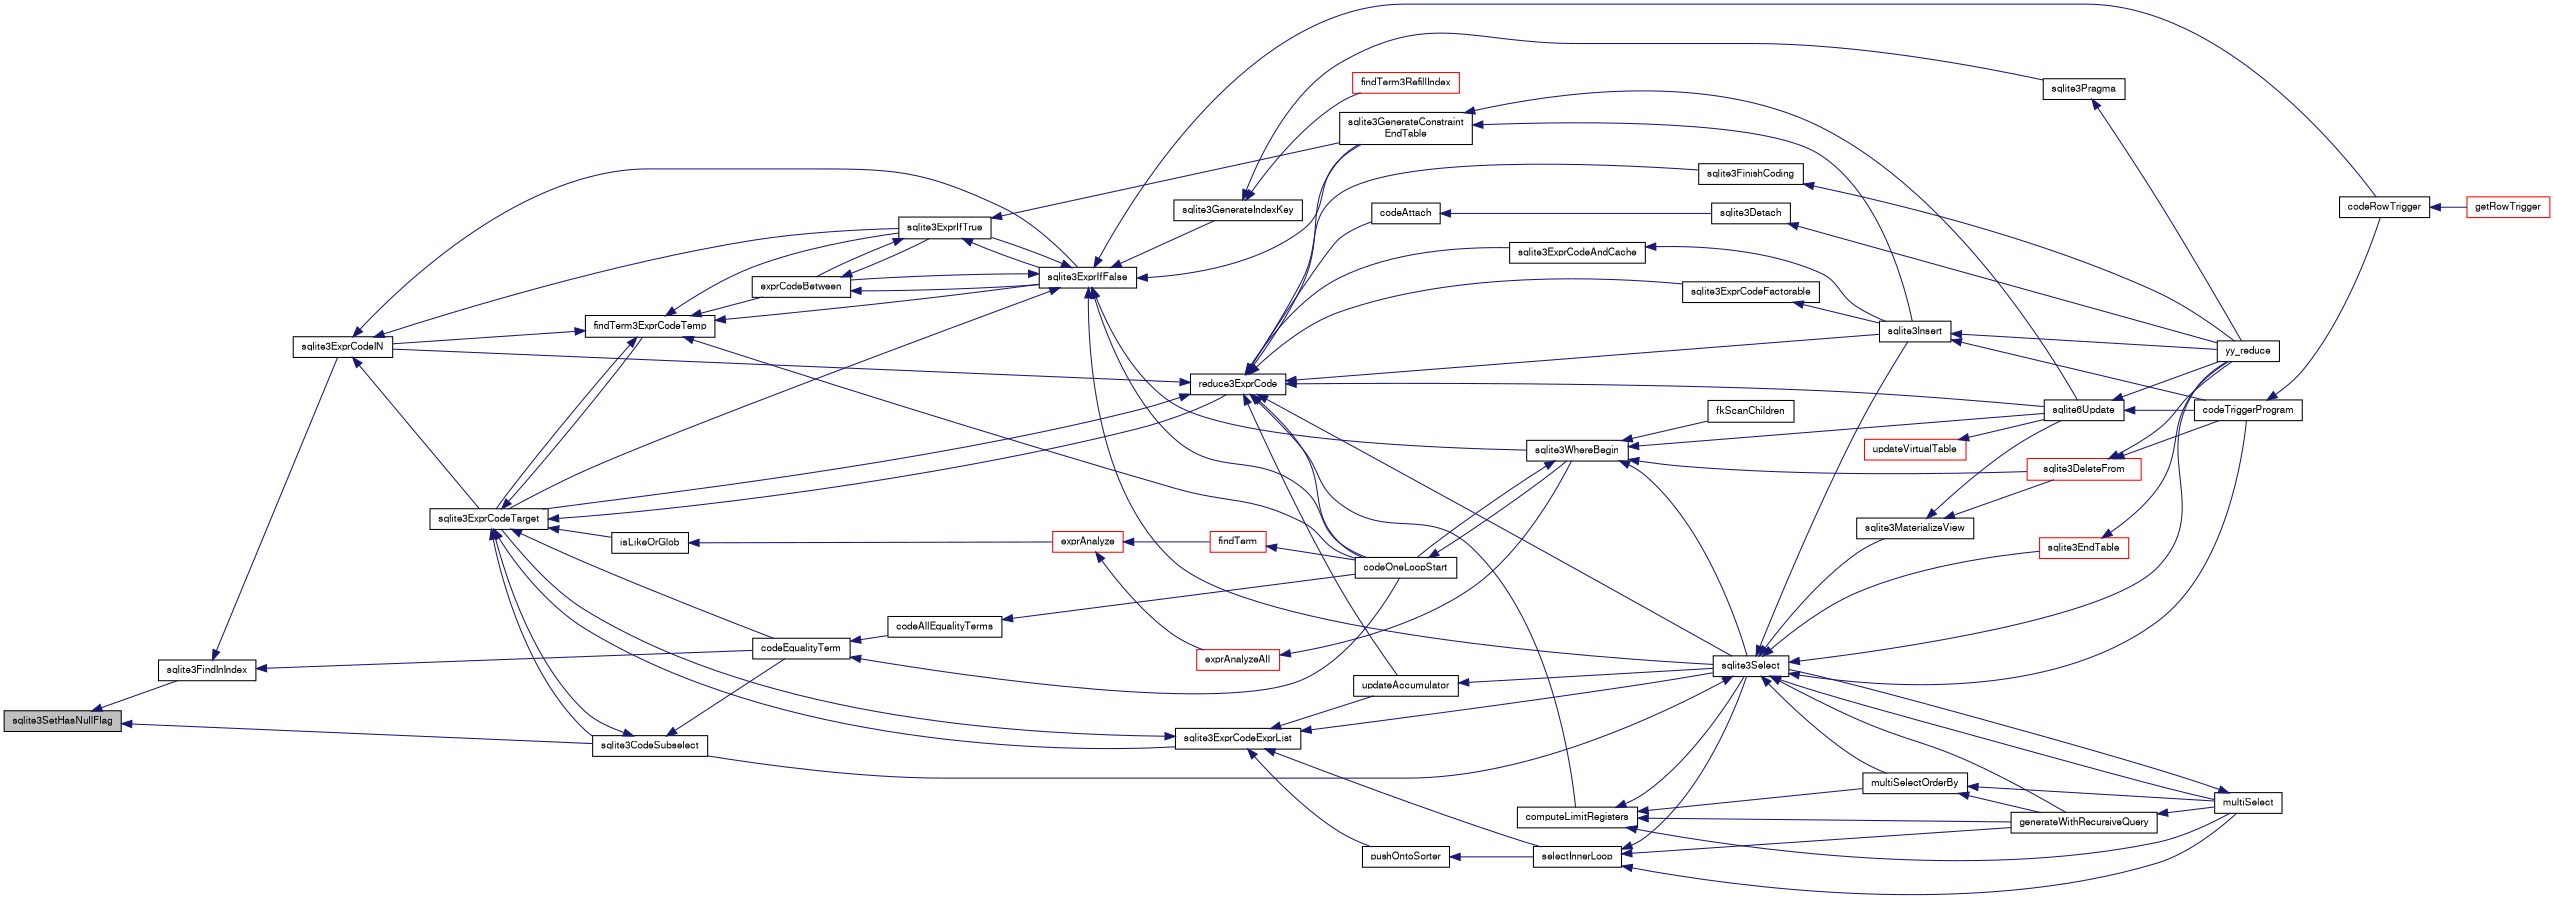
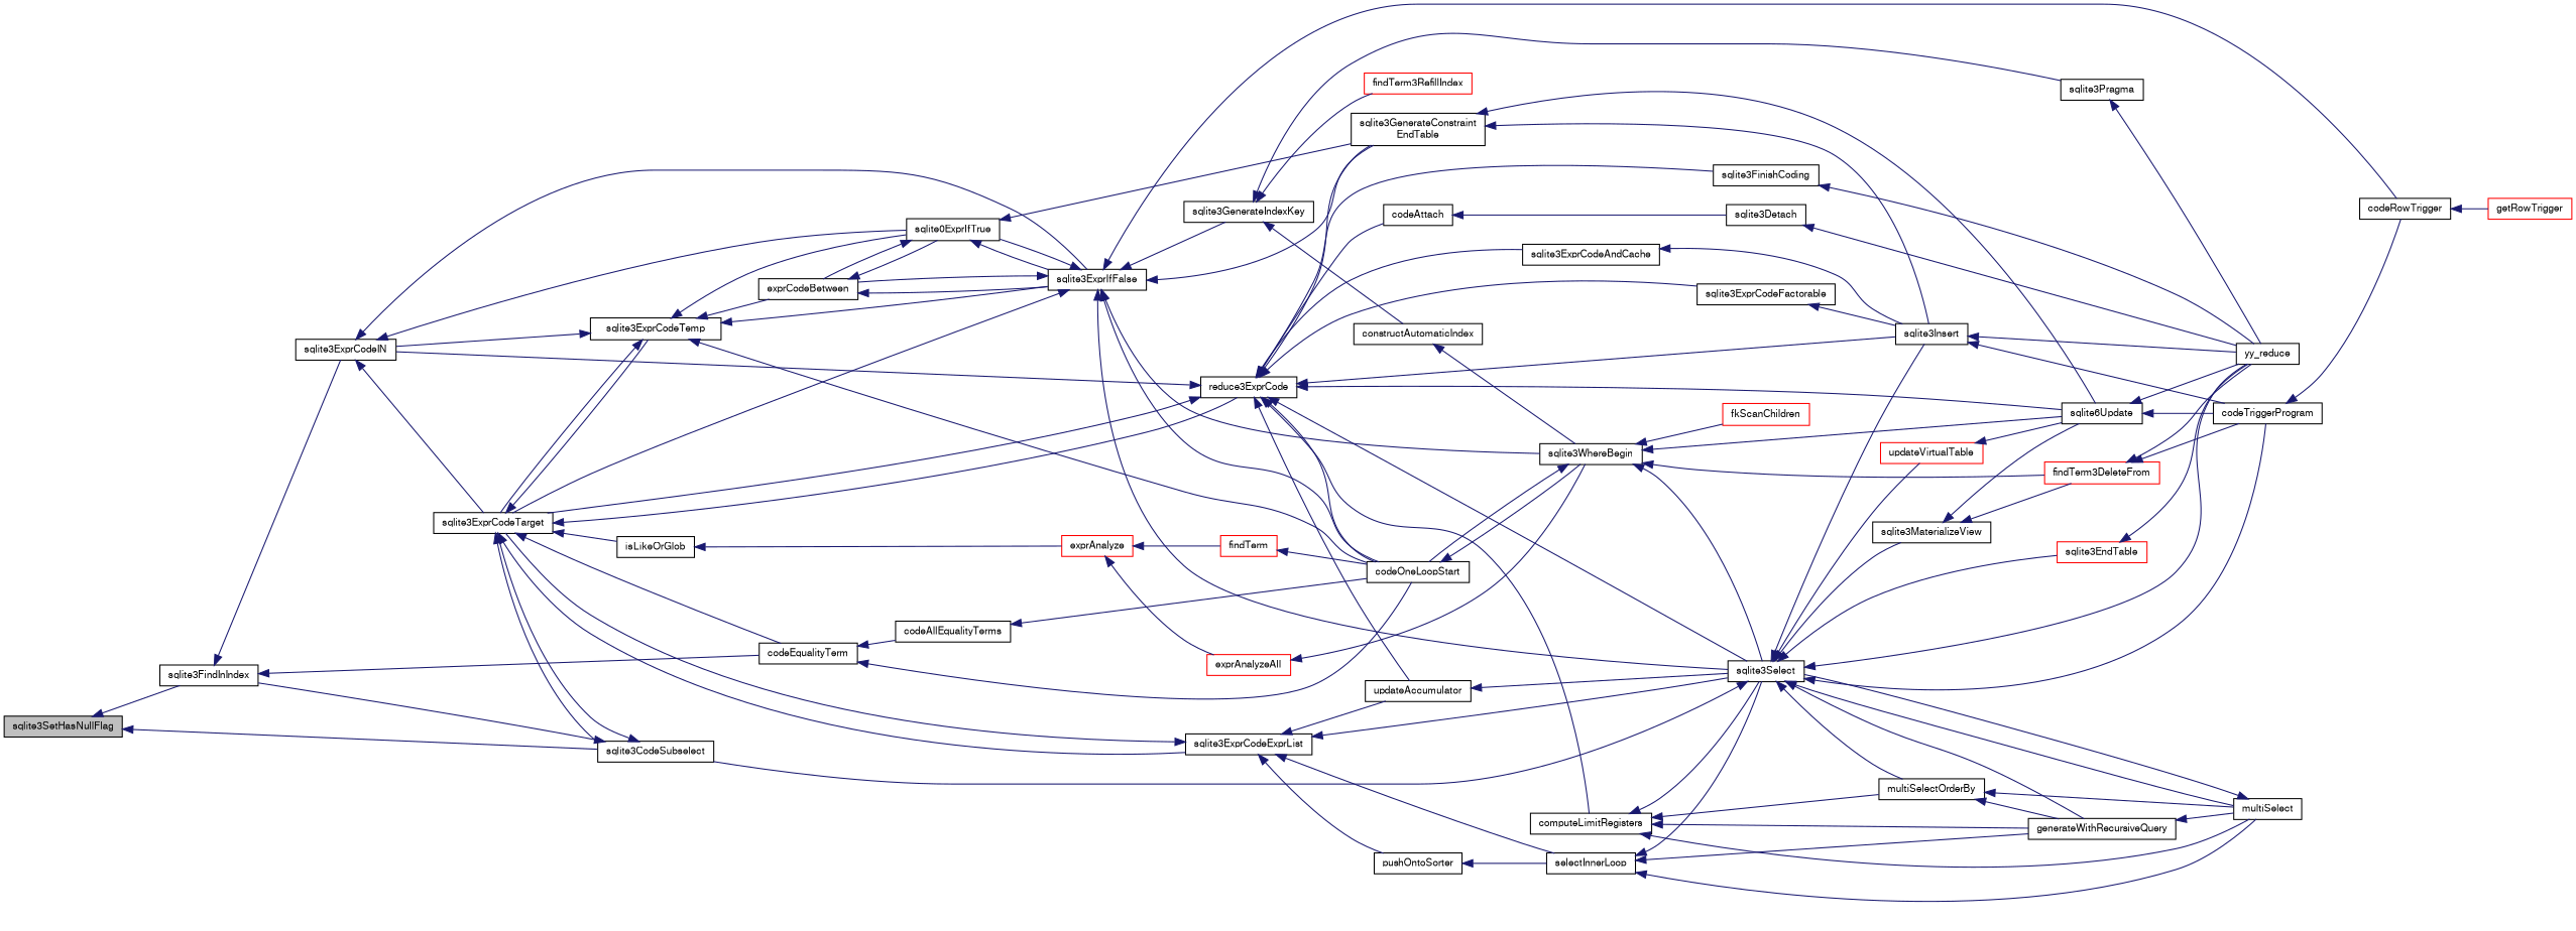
  digraph {
    rankdir=LR
    node [color=black fillcolor=white fontname=FreeSans fontsize=10 shape=record style=filled]
    edge [color=midnightblue dir=back fontname=FreeSans fontsize=10 labelfontname=FreeSans labelfontsize=10 style=solid]
    n1 [fillcolor=grey75 fontcolor=black height=0.2 label=sqlite3SetHasNullFlag width=0.4]
    n2 [height=0.2 label=sqlite3FindInIndex width=0.4]
    n3 [height=0.2 label=sqlite3CodeSubselect width=0.4]
    n4 [height=0.2 label=sqlite3ExprCodeIN width=0.4]
    n5 [height=0.2 label=codeEqualityTerm width=0.4]
    n6 [height=0.2 label=sqlite3ExprCodeTarget width=0.4]
-   n7 [height=0.2 label=sqlite3ExprIfTrue width=0.4]
+   n7 [height=0.2 label=sqlite0ExprIfTrue width=0.4]
    n8 [height=0.2 label=sqlite3ExprIfFalse width=0.4]
    n9 [height=0.2 label=codeOneLoopStart width=0.4]
    n10 [height=0.2 label=codeAllEqualityTerms width=0.4]
-   n11 [height=0.2 label=findTerm3ExprCodeTemp width=0.4]
+   n11 [height=0.2 label=sqlite3ExprCodeTemp width=0.4]
    n12 [height=0.2 label=reduce3ExprCode width=0.4]
    n13 [height=0.2 label=sqlite3ExprCodeExprList width=0.4]
    n14 [height=0.2 label=isLikeOrGlob width=0.4]
    n15 [height=0.2 label=exprCodeBetween width=0.4]
    n16 [height=0.2 label="sqlite3GenerateConstraint\lEndTable" width=0.4]
    n17 [height=0.2 label=sqlite3GenerateIndexKey width=0.4]
    n18 [height=0.2 label=codeRowTrigger width=0.4]
    n19 [height=0.2 label=sqlite3WhereBegin width=0.4]
    n20 [height=0.2 label=sqlite3Select width=0.4]
    n21 [height=0.2 label=sqlite6Update width=0.4]
    n22 [height=0.2 label=sqlite3Insert width=0.4]
    n23 [height=0.2 label=sqlite3ExprCodeFactorable width=0.4]
    n24 [height=0.2 label=sqlite3ExprCodeAndCache width=0.4]
    n25 [height=0.2 label=codeAttach width=0.4]
    n26 [height=0.2 label=sqlite3FinishCoding width=0.4]
    n27 [height=0.2 label=computeLimitRegisters width=0.4]
    n28 [height=0.2 label=updateAccumulator width=0.4]
    n29 [height=0.2 label=pushOntoSorter width=0.4]
    n30 [height=0.2 label=selectInnerLoop width=0.4]
    n31 [color=red height=0.2 label=exprAnalyze width=0.4]
    n32 [color=red height=0.2 label=findTerm3RefillIndex width=0.4]
    n33 [height=0.2 label=sqlite3Pragma width=0.4]
+   n34 [height=0.2 label=constructAutomaticIndex width=0.4]
    n35 [color=red height=0.2 label=getRowTrigger width=0.4]
-   n36 [color=red height=0.2 label=sqlite3DeleteFrom width=0.4]
-   n37 [height=0.2 label=fkScanChildren width=0.4]
+   n36 [color=red height=0.2 label=findTerm3DeleteFrom width=0.4]
+   n37 [color=red height=0.2 label=fkScanChildren width=0.4]
    n38 [height=0.2 label=codeTriggerProgram width=0.4]
    n39 [height=0.2 label=yy_reduce width=0.4]
    n40 [color=red height=0.2 label=sqlite3EndTable width=0.4]
    n41 [height=0.2 label=sqlite3MaterializeView width=0.4]
    n42 [height=0.2 label=generateWithRecursiveQuery width=0.4]
    n43 [height=0.2 label=multiSelect width=0.4]
    n44 [height=0.2 label=multiSelectOrderBy width=0.4]
    n45 [color=red height=0.2 label=updateVirtualTable width=0.4]
    n46 [height=0.2 label=sqlite3Detach width=0.4]
    n47 [color=red height=0.2 label=findTerm width=0.4]
    n48 [color=red height=0.2 label=exprAnalyzeAll width=0.4]
    n1 -> n2
    n1 -> n3
    n2 -> n4
    n2 -> n5
-   n3 -> n5
+   n3 -> n2
    n3 -> n6
    n4 -> n6
    n4 -> n7
    n4 -> n8
    n5 -> n9
    n5 -> n10
    n6 -> n3
    n6 -> n5
    n6 -> n11
    n6 -> n12
    n6 -> n13
    n6 -> n14
    n7 -> n8
    n7 -> n15
    n7 -> n16
    n8 -> n6
    n8 -> n7
    n8 -> n9
    n8 -> n15
    n8 -> n16
    n8 -> n17
    n8 -> n18
    n8 -> n19
    n8 -> n20
    n9 -> n19
    n10 -> n9
    n11 -> n4
    n11 -> n6
    n11 -> n7
    n11 -> n8
    n11 -> n9
    n11 -> n15
    n12 -> n4
    n12 -> n6
    n12 -> n9
    n12 -> n16
    n12 -> n20
    n12 -> n21
    n12 -> n22
    n12 -> n23
    n12 -> n24
    n12 -> n25
    n12 -> n26
    n12 -> n27
    n12 -> n28
    n13 -> n6
    n13 -> n20
    n13 -> n28
    n13 -> n29
    n13 -> n30
    n14 -> n31
    n15 -> n7
    n15 -> n8
    n16 -> n21
    n16 -> n22
    n17 -> n32
    n17 -> n33
+   n17 -> n34
    n18 -> n35
    n19 -> n9
    n19 -> n20
    n19 -> n21
    n19 -> n36
    n19 -> n37
    n20 -> n3
    n20 -> n22
    n20 -> n38
    n20 -> n39
    n20 -> n40
    n20 -> n41
    n20 -> n42
    n20 -> n43
    n20 -> n44
+   n20 -> n45
    n21 -> n38
    n21 -> n39
    n22 -> n38
    n22 -> n39
    n23 -> n22
    n24 -> n22
    n25 -> n46
    n26 -> n39
    n27 -> n20
    n27 -> n42
    n27 -> n43
    n27 -> n44
    n28 -> n20
    n29 -> n30
    n30 -> n20
    n30 -> n42
    n30 -> n43
    n31 -> n47
    n31 -> n48
    n33 -> n39
+   n34 -> n19
    n36 -> n38
    n36 -> n39
    n38 -> n18
    n40 -> n39
    n41 -> n21
    n41 -> n36
    n42 -> n43
    n43 -> n20
    n44 -> n42
    n44 -> n43
    n45 -> n21
    n46 -> n39
    n47 -> n9
    n48 -> n19
  }
